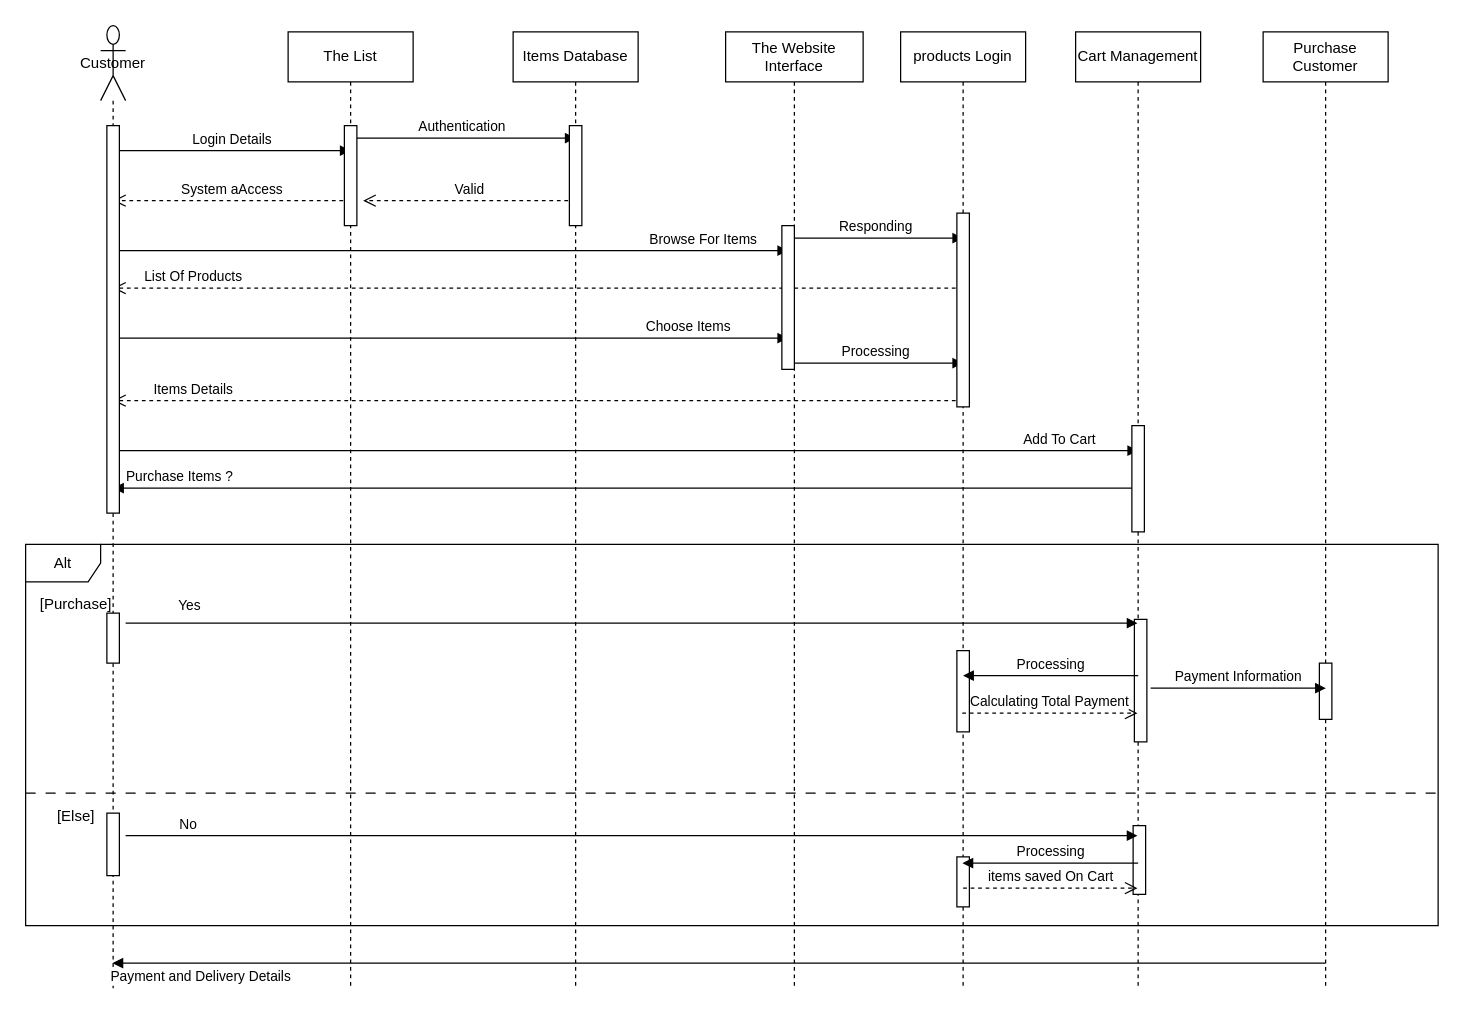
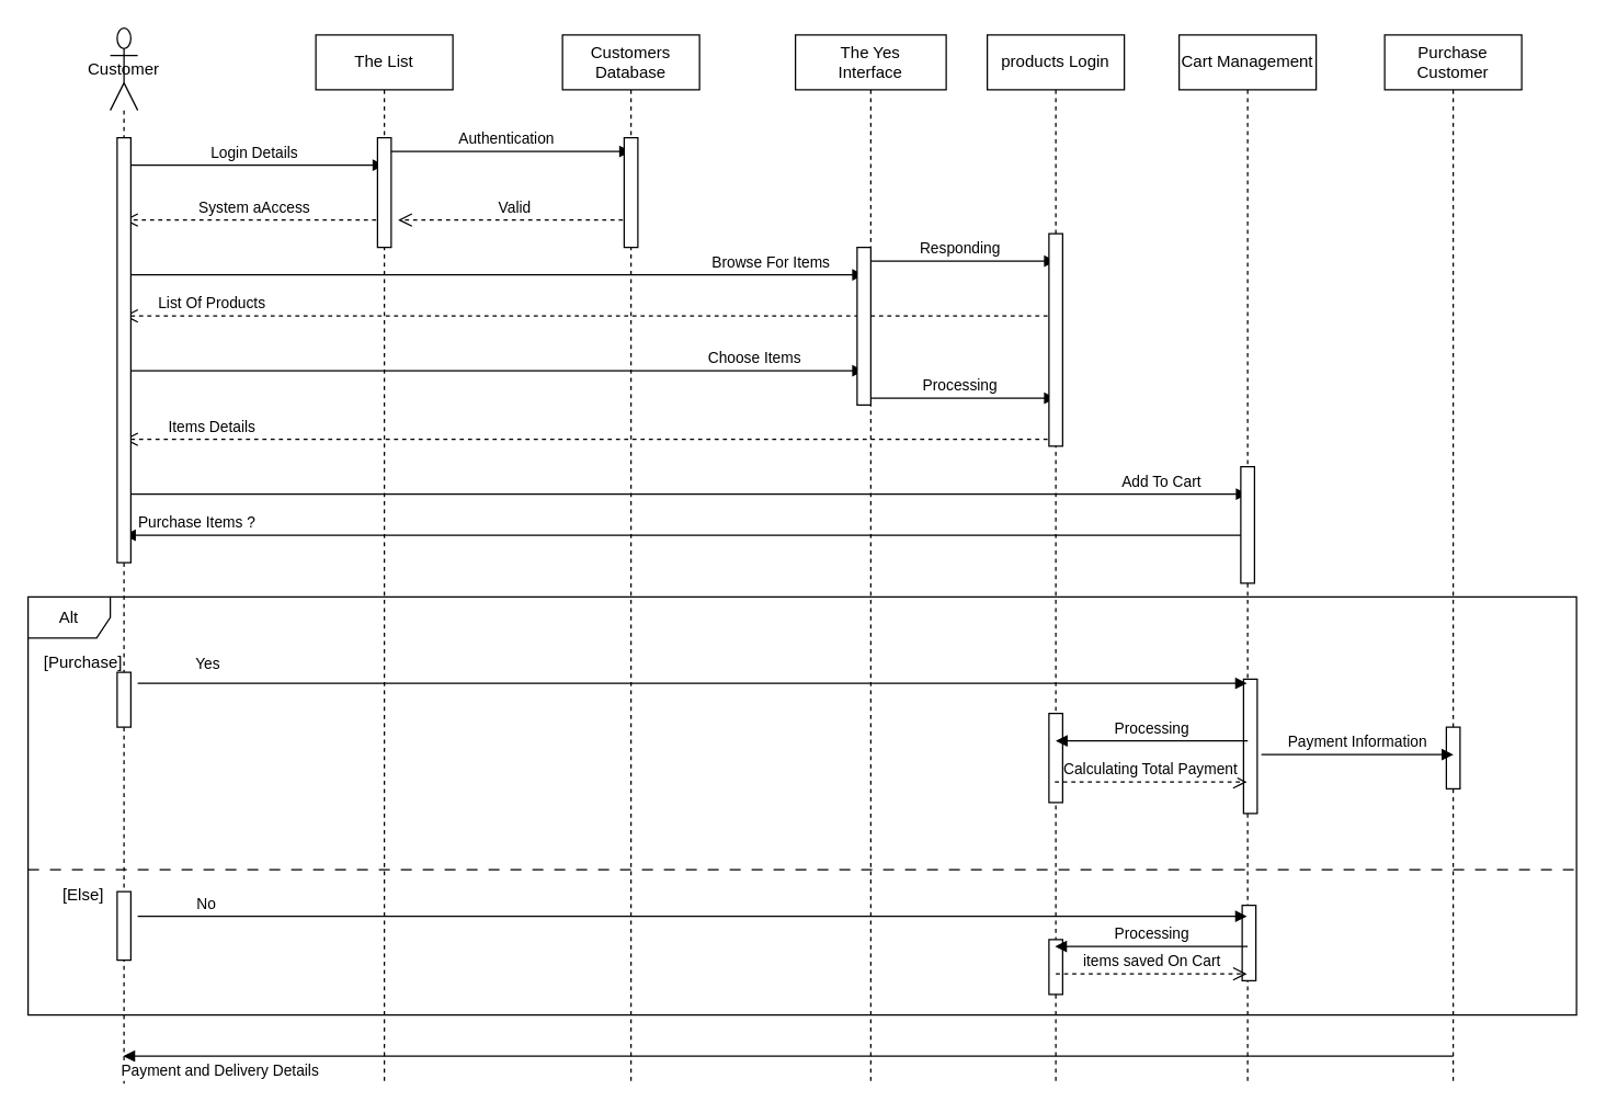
  <mxCell id="0" />
  <mxCell id="1" parent="0" />
  <mxCell id="2" value="Login Details" style="html=1;verticalAlign=bottom;endArrow=block;curved=0;rounded=0;entryX=0.5;entryY=0.25;entryDx=0;entryDy=0;entryPerimeter=0;" parent="1" target="37" edge="1"><mxGeometry width="80" relative="1" as="geometry"><mxPoint x="90" y="120" as="sourcePoint" /><mxPoint x="270" y="120" as="targetPoint" /></mxGeometry></mxCell>
  <mxCell id="3" value="Authentication" style="html=1;verticalAlign=bottom;endArrow=block;curved=0;rounded=0;entryX=0.5;entryY=0.125;entryDx=0;entryDy=0;entryPerimeter=0;" parent="1" target="21" edge="1"><mxGeometry width="80" relative="1" as="geometry"><mxPoint x="279.324" y="110" as="sourcePoint" /><mxPoint x="450" y="110" as="targetPoint" /></mxGeometry></mxCell>
  <mxCell id="4" value="Valid" style="html=1;verticalAlign=bottom;endArrow=open;dashed=1;endSize=8;curved=0;rounded=0;" parent="1" edge="1"><mxGeometry relative="1" as="geometry"><mxPoint x="460" y="160" as="sourcePoint" /><mxPoint x="290" y="160" as="targetPoint" /></mxGeometry></mxCell>
  <mxCell id="5" value="System aAccess" style="html=1;verticalAlign=bottom;endArrow=open;dashed=1;endSize=8;curved=0;rounded=0;" parent="1" edge="1"><mxGeometry relative="1" as="geometry"><mxPoint x="280" y="160" as="sourcePoint" /><mxPoint x="90" y="160" as="targetPoint" /></mxGeometry></mxCell>
  <mxCell id="6" value="" style="html=1;verticalAlign=bottom;endArrow=block;curved=0;rounded=0;" parent="1" edge="1"><mxGeometry x="-0.926" y="280" width="80" relative="1" as="geometry"><mxPoint x="90" y="200" as="sourcePoint" /><mxPoint x="630" y="200" as="targetPoint" /><mxPoint as="offset" /></mxGeometry></mxCell>
  <mxCell id="7" value="Browse For Items" style="edgeLabel;html=1;align=center;verticalAlign=middle;resizable=0;points=[];" parent="6" vertex="1" connectable="0"><mxGeometry x="0.74" y="-1" relative="1" as="geometry"><mxPoint x="1" y="-11" as="offset" /></mxGeometry></mxCell>
  <mxCell id="8" value="Responding" style="html=1;verticalAlign=bottom;endArrow=block;curved=0;rounded=0;" parent="1" edge="1"><mxGeometry width="80" relative="1" as="geometry"><mxPoint x="630" y="190" as="sourcePoint" /><mxPoint x="770" y="190" as="targetPoint" /></mxGeometry></mxCell>
  <mxCell id="9" value="List Of Products" style="html=1;verticalAlign=bottom;endArrow=open;dashed=1;endSize=8;curved=0;rounded=0;" parent="1" edge="1"><mxGeometry x="0.812" relative="1" as="geometry"><mxPoint x="770" y="230" as="sourcePoint" /><mxPoint x="90" y="230" as="targetPoint" /><mxPoint as="offset" /></mxGeometry></mxCell>
  <mxCell id="10" value="Choose Items" style="html=1;verticalAlign=bottom;endArrow=block;curved=0;rounded=0;" parent="1" edge="1"><mxGeometry x="0.704" width="80" relative="1" as="geometry"><mxPoint x="90" y="270" as="sourcePoint" /><mxPoint x="630" y="270" as="targetPoint" /><mxPoint as="offset" /></mxGeometry></mxCell>
  <mxCell id="11" value="Processing" style="html=1;verticalAlign=bottom;endArrow=block;curved=0;rounded=0;" parent="1" edge="1"><mxGeometry width="80" relative="1" as="geometry"><mxPoint x="630" y="290" as="sourcePoint" /><mxPoint x="770" y="290" as="targetPoint" /></mxGeometry></mxCell>
  <mxCell id="12" value="Items Details" style="html=1;verticalAlign=bottom;endArrow=open;dashed=1;endSize=8;curved=0;rounded=0;" parent="1" edge="1"><mxGeometry x="0.812" relative="1" as="geometry"><mxPoint x="770" y="320" as="sourcePoint" /><mxPoint x="90" y="320" as="targetPoint" /><mxPoint as="offset" /></mxGeometry></mxCell>
  <mxCell id="13" value="Add To Cart" style="html=1;verticalAlign=bottom;endArrow=block;curved=0;rounded=0;" parent="1" edge="1"><mxGeometry x="0.846" width="80" relative="1" as="geometry"><mxPoint x="90" y="360" as="sourcePoint" /><mxPoint x="910" y="360" as="targetPoint" /><mxPoint as="offset" /></mxGeometry></mxCell>
  <mxCell id="14" value="Purchase Items ?" style="html=1;verticalAlign=bottom;endArrow=block;curved=0;rounded=0;" parent="1" edge="1"><mxGeometry x="0.872" width="80" relative="1" as="geometry"><mxPoint x="910" y="390" as="sourcePoint" /><mxPoint x="90" y="390" as="targetPoint" /><mxPoint x="1" as="offset" /></mxGeometry></mxCell>
  <mxCell id="15" value="Alt" style="shape=umlFrame;whiteSpace=wrap;html=1;pointerEvents=0;" parent="1" vertex="1"><mxGeometry x="20" y="435" width="1130" height="305" as="geometry" /></mxCell>
  <mxCell id="16" value="Customer" style="shape=umlLifeline;perimeter=lifelinePerimeter;whiteSpace=wrap;html=1;container=1;dropTarget=0;collapsible=0;recursiveResize=0;outlineConnect=0;portConstraint=eastwest;newEdgeStyle={&quot;curved&quot;:0,&quot;rounded&quot;:0};participant=umlActor;size=60;" parent="1" vertex="1"><mxGeometry x="80" y="20" width="20" height="770" as="geometry" /></mxCell>
  <mxCell id="17" value="" style="html=1;points=[[0,0,0,0,5],[0,1,0,0,-5],[1,0,0,0,5],[1,1,0,0,-5]];perimeter=orthogonalPerimeter;outlineConnect=0;targetShapes=umlLifeline;portConstraint=eastwest;newEdgeStyle={&quot;curved&quot;:0,&quot;rounded&quot;:0};" parent="16" vertex="1"><mxGeometry x="5" y="80" width="10" height="310" as="geometry" /></mxCell>
  <mxCell id="18" value="" style="html=1;points=[[0,0,0,0,5],[0,1,0,0,-5],[1,0,0,0,5],[1,1,0,0,-5]];perimeter=orthogonalPerimeter;outlineConnect=0;targetShapes=umlLifeline;portConstraint=eastwest;newEdgeStyle={&quot;curved&quot;:0,&quot;rounded&quot;:0};" parent="16" vertex="1"><mxGeometry x="5" y="470" width="10" height="40" as="geometry" /></mxCell>
  <mxCell id="19" value="" style="html=1;points=[[0,0,0,0,5],[0,1,0,0,-5],[1,0,0,0,5],[1,1,0,0,-5]];perimeter=orthogonalPerimeter;outlineConnect=0;targetShapes=umlLifeline;portConstraint=eastwest;newEdgeStyle={&quot;curved&quot;:0,&quot;rounded&quot;:0};" parent="16" vertex="1"><mxGeometry x="5" y="630" width="10" height="50" as="geometry" /></mxCell>
- <mxCell id="20" value="Items Database" style="shape=umlLifeline;perimeter=lifelinePerimeter;whiteSpace=wrap;html=1;container=1;dropTarget=0;collapsible=0;recursiveResize=0;outlineConnect=0;portConstraint=eastwest;newEdgeStyle={&quot;curved&quot;:0,&quot;rounded&quot;:0};" parent="1" vertex="1"><mxGeometry x="410" y="25" width="100" height="765" as="geometry" /></mxCell>
+ <mxCell id="20" value="Customers Database" style="shape=umlLifeline;perimeter=lifelinePerimeter;whiteSpace=wrap;html=1;container=1;dropTarget=0;collapsible=0;recursiveResize=0;outlineConnect=0;portConstraint=eastwest;newEdgeStyle={&quot;curved&quot;:0,&quot;rounded&quot;:0};" parent="1" vertex="1"><mxGeometry x="410" y="25" width="100" height="765" as="geometry" /></mxCell>
  <mxCell id="21" value="" style="html=1;points=[[0,0,0,0,5],[0,1,0,0,-5],[1,0,0,0,5],[1,1,0,0,-5]];perimeter=orthogonalPerimeter;outlineConnect=0;targetShapes=umlLifeline;portConstraint=eastwest;newEdgeStyle={&quot;curved&quot;:0,&quot;rounded&quot;:0};" parent="20" vertex="1"><mxGeometry x="45" y="75" width="10" height="80" as="geometry" /></mxCell>
- <mxCell id="22" value="The Website&lt;div&gt;Interface&lt;/div&gt;" style="shape=umlLifeline;perimeter=lifelinePerimeter;whiteSpace=wrap;html=1;container=1;dropTarget=0;collapsible=0;recursiveResize=0;outlineConnect=0;portConstraint=eastwest;newEdgeStyle={&quot;curved&quot;:0,&quot;rounded&quot;:0};" parent="1" vertex="1"><mxGeometry x="580" y="25" width="110" height="765" as="geometry" /></mxCell>
+ <mxCell id="22" value="The Yes&lt;div&gt;Interface&lt;/div&gt;" style="shape=umlLifeline;perimeter=lifelinePerimeter;whiteSpace=wrap;html=1;container=1;dropTarget=0;collapsible=0;recursiveResize=0;outlineConnect=0;portConstraint=eastwest;newEdgeStyle={&quot;curved&quot;:0,&quot;rounded&quot;:0};" parent="1" vertex="1"><mxGeometry x="580" y="25" width="110" height="765" as="geometry" /></mxCell>
  <mxCell id="23" value="" style="html=1;points=[[0,0,0,0,5],[0,1,0,0,-5],[1,0,0,0,5],[1,1,0,0,-5]];perimeter=orthogonalPerimeter;outlineConnect=0;targetShapes=umlLifeline;portConstraint=eastwest;newEdgeStyle={&quot;curved&quot;:0,&quot;rounded&quot;:0};" parent="22" vertex="1"><mxGeometry x="45" y="155" width="10" height="115" as="geometry" /></mxCell>
  <mxCell id="24" value="products Login" style="shape=umlLifeline;perimeter=lifelinePerimeter;whiteSpace=wrap;html=1;container=1;dropTarget=0;collapsible=0;recursiveResize=0;outlineConnect=0;portConstraint=eastwest;newEdgeStyle={&quot;curved&quot;:0,&quot;rounded&quot;:0};" parent="1" vertex="1"><mxGeometry x="720" y="25" width="100" height="765" as="geometry" /></mxCell>
  <mxCell id="25" value="" style="html=1;points=[[0,0,0,0,5],[0,1,0,0,-5],[1,0,0,0,5],[1,1,0,0,-5]];perimeter=orthogonalPerimeter;outlineConnect=0;targetShapes=umlLifeline;portConstraint=eastwest;newEdgeStyle={&quot;curved&quot;:0,&quot;rounded&quot;:0};" parent="24" vertex="1"><mxGeometry x="45" y="145" width="10" height="155" as="geometry" /></mxCell>
  <mxCell id="26" value="" style="html=1;points=[[0,0,0,0,5],[0,1,0,0,-5],[1,0,0,0,5],[1,1,0,0,-5]];perimeter=orthogonalPerimeter;outlineConnect=0;targetShapes=umlLifeline;portConstraint=eastwest;newEdgeStyle={&quot;curved&quot;:0,&quot;rounded&quot;:0};" parent="24" vertex="1"><mxGeometry x="45" y="495" width="10" height="65" as="geometry" /></mxCell>
  <mxCell id="27" value="" style="html=1;points=[[0,0,0,0,5],[0,1,0,0,-5],[1,0,0,0,5],[1,1,0,0,-5]];perimeter=orthogonalPerimeter;outlineConnect=0;targetShapes=umlLifeline;portConstraint=eastwest;newEdgeStyle={&quot;curved&quot;:0,&quot;rounded&quot;:0};" parent="24" vertex="1"><mxGeometry x="45" y="660" width="10" height="40" as="geometry" /></mxCell>
  <mxCell id="28" value="Cart Management" style="shape=umlLifeline;perimeter=lifelinePerimeter;whiteSpace=wrap;html=1;container=1;dropTarget=0;collapsible=0;recursiveResize=0;outlineConnect=0;portConstraint=eastwest;newEdgeStyle={&quot;curved&quot;:0,&quot;rounded&quot;:0};" parent="1" vertex="1"><mxGeometry x="860" y="25" width="100" height="765" as="geometry" /></mxCell>
  <mxCell id="29" value="" style="html=1;points=[[0,0,0,0,5],[0,1,0,0,-5],[1,0,0,0,5],[1,1,0,0,-5]];perimeter=orthogonalPerimeter;outlineConnect=0;targetShapes=umlLifeline;portConstraint=eastwest;newEdgeStyle={&quot;curved&quot;:0,&quot;rounded&quot;:0};" parent="28" vertex="1"><mxGeometry x="45" y="315" width="10" height="85" as="geometry" /></mxCell>
  <mxCell id="30" value="" style="html=1;points=[[0,0,0,0,5],[0,1,0,0,-5],[1,0,0,0,5],[1,1,0,0,-5]];perimeter=orthogonalPerimeter;outlineConnect=0;targetShapes=umlLifeline;portConstraint=eastwest;newEdgeStyle={&quot;curved&quot;:0,&quot;rounded&quot;:0};" parent="28" vertex="1"><mxGeometry x="46" y="635" width="10" height="55" as="geometry" /></mxCell>
  <mxCell id="31" value="" style="html=1;points=[[0,0,0,0,5],[0,1,0,0,-5],[1,0,0,0,5],[1,1,0,0,-5]];perimeter=orthogonalPerimeter;outlineConnect=0;targetShapes=umlLifeline;portConstraint=eastwest;newEdgeStyle={&quot;curved&quot;:0,&quot;rounded&quot;:0};" parent="28" vertex="1"><mxGeometry x="47" y="470" width="10" height="98" as="geometry" /></mxCell>
  <mxCell id="32" value="[Purchase]" style="text;html=1;align=center;verticalAlign=middle;resizable=0;points=[];autosize=1;strokeColor=none;fillColor=none;" parent="1" vertex="1"><mxGeometry x="20" y="468" width="80" height="30" as="geometry" /></mxCell>
  <mxCell id="33" value="Processing" style="html=1;verticalAlign=bottom;endArrow=block;curved=0;rounded=0;" parent="1" edge="1"><mxGeometry width="80" relative="1" as="geometry"><mxPoint x="910.09" y="540" as="sourcePoint" /><mxPoint x="770" y="540" as="targetPoint" /></mxGeometry></mxCell>
  <mxCell id="34" value="" style="html=1;verticalAlign=bottom;endArrow=block;curved=0;rounded=0;" parent="1" target="28" edge="1"><mxGeometry x="-0.878" y="8" width="80" relative="1" as="geometry"><mxPoint x="100" y="498" as="sourcePoint" /><mxPoint x="910" y="498" as="targetPoint" /><mxPoint x="1" as="offset" /></mxGeometry></mxCell>
  <mxCell id="35" value="Yes" style="edgeLabel;html=1;align=center;verticalAlign=middle;resizable=0;points=[];" parent="34" vertex="1" connectable="0"><mxGeometry x="-0.862" y="-5" relative="1" as="geometry"><mxPoint x="-6" y="-20" as="offset" /></mxGeometry></mxCell>
  <mxCell id="36" value="The List" style="shape=umlLifeline;perimeter=lifelinePerimeter;whiteSpace=wrap;html=1;container=1;dropTarget=0;collapsible=0;recursiveResize=0;outlineConnect=0;portConstraint=eastwest;newEdgeStyle={&quot;curved&quot;:0,&quot;rounded&quot;:0};" parent="1" vertex="1"><mxGeometry x="230" y="25" width="100" height="765" as="geometry" /></mxCell>
  <mxCell id="37" value="" style="html=1;points=[[0,0,0,0,5],[0,1,0,0,-5],[1,0,0,0,5],[1,1,0,0,-5]];perimeter=orthogonalPerimeter;outlineConnect=0;targetShapes=umlLifeline;portConstraint=eastwest;newEdgeStyle={&quot;curved&quot;:0,&quot;rounded&quot;:0};" parent="36" vertex="1"><mxGeometry x="45" y="75" width="10" height="80" as="geometry" /></mxCell>
  <mxCell id="38" value="Purchase Customer" style="shape=umlLifeline;perimeter=lifelinePerimeter;whiteSpace=wrap;html=1;container=1;dropTarget=0;collapsible=0;recursiveResize=0;outlineConnect=0;portConstraint=eastwest;newEdgeStyle={&quot;curved&quot;:0,&quot;rounded&quot;:0};" parent="1" vertex="1"><mxGeometry x="1010" y="25" width="100" height="765" as="geometry" /></mxCell>
  <mxCell id="39" value="" style="html=1;points=[[0,0,0,0,5],[0,1,0,0,-5],[1,0,0,0,5],[1,1,0,0,-5]];perimeter=orthogonalPerimeter;outlineConnect=0;targetShapes=umlLifeline;portConstraint=eastwest;newEdgeStyle={&quot;curved&quot;:0,&quot;rounded&quot;:0};" parent="38" vertex="1"><mxGeometry x="45" y="505" width="10" height="45" as="geometry" /></mxCell>
  <mxCell id="40" value="Calculating Total Payment" style="html=1;verticalAlign=bottom;endArrow=open;dashed=1;endSize=8;curved=0;rounded=0;" parent="1" edge="1"><mxGeometry relative="1" as="geometry"><mxPoint x="769.324" y="570" as="sourcePoint" /><mxPoint x="909.5" y="570" as="targetPoint" /></mxGeometry></mxCell>
  <mxCell id="41" value="Payment Information" style="html=1;verticalAlign=bottom;endArrow=block;curved=0;rounded=0;" parent="1" edge="1"><mxGeometry width="80" relative="1" as="geometry"><mxPoint x="920" y="550" as="sourcePoint" /><mxPoint x="1060.18" y="550" as="targetPoint" /></mxGeometry></mxCell>
  <mxCell id="42" value="" style="line;strokeWidth=1;fillColor=none;align=left;verticalAlign=middle;spacingTop=-1;spacingLeft=3;spacingRight=3;rotatable=0;labelPosition=right;points=[];portConstraint=eastwest;strokeColor=inherit;dashed=1;dashPattern=8 8;" parent="1" vertex="1"><mxGeometry x="20" y="630" width="1130" height="8" as="geometry" /></mxCell>
  <mxCell id="43" value="[Else]" style="text;html=1;align=center;verticalAlign=middle;resizable=0;points=[];autosize=1;strokeColor=none;fillColor=none;" parent="1" vertex="1"><mxGeometry x="35" y="638" width="50" height="30" as="geometry" /></mxCell>
  <mxCell id="44" value="No" style="html=1;verticalAlign=bottom;endArrow=block;curved=0;rounded=0;" parent="1" target="28" edge="1"><mxGeometry x="-0.878" width="80" relative="1" as="geometry"><mxPoint x="100" y="668" as="sourcePoint" /><mxPoint x="170" y="668" as="targetPoint" /><mxPoint x="1" as="offset" /></mxGeometry></mxCell>
  <mxCell id="45" value="Processing" style="html=1;verticalAlign=bottom;endArrow=block;curved=0;rounded=0;" parent="1" target="24" edge="1"><mxGeometry width="80" relative="1" as="geometry"><mxPoint x="910" y="690" as="sourcePoint" /><mxPoint x="990" y="690" as="targetPoint" /></mxGeometry></mxCell>
  <mxCell id="46" value="items saved On Cart" style="html=1;verticalAlign=bottom;endArrow=open;dashed=1;endSize=8;curved=0;rounded=0;" parent="1" target="28" edge="1"><mxGeometry relative="1" as="geometry"><mxPoint x="770" y="710" as="sourcePoint" /><mxPoint x="690" y="710" as="targetPoint" /></mxGeometry></mxCell>
  <mxCell id="47" value="Payment and Delivery Details" style="html=1;verticalAlign=bottom;endArrow=block;curved=0;rounded=0;" parent="1" target="16" edge="1"><mxGeometry x="0.854" y="20" width="80" relative="1" as="geometry"><mxPoint x="1060" y="770" as="sourcePoint" /><mxPoint x="1130" y="770" as="targetPoint" /><Array as="points"><mxPoint x="570" y="770" /></Array><mxPoint as="offset" /></mxGeometry></mxCell>
